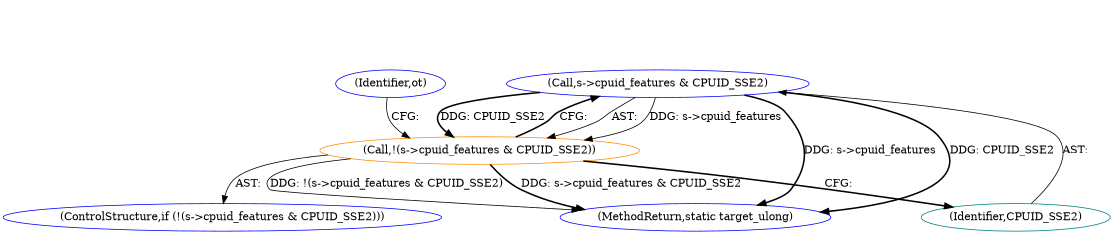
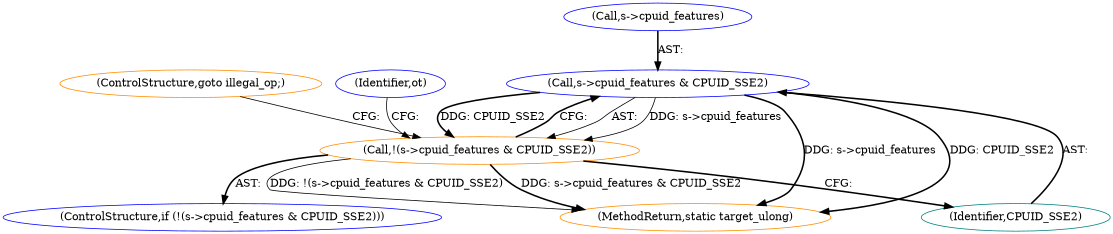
  digraph {
    node [color=blue]
    edge [style=bold]
    n1 [label="(Call,s->cpuid_features & CPUID_SSE2)"]
    n2 [color=darkorange label="(Call,!(s->cpuid_features & CPUID_SSE2))"]
-   n3 [label="(MethodReturn,static target_ulong)"]
+   n3 [color=darkorange label="(MethodReturn,static target_ulong)"]
    n4 [color=teal label="(Identifier,CPUID_SSE2)"]
    n5 [label="(ControlStructure,if (!(s->cpuid_features & CPUID_SSE2)))"]
+   n6 [color=darkorange label="(ControlStructure,goto illegal_op;)"]
+   n7 [label="(Call,s->cpuid_features)"]
    n8 [label="(Identifier,ot)"]
    n1 -> n2 [label="AST: " style=solid]
    n1 -> n2 [label="DDG: s->cpuid_features" style=solid]
    n1 -> n2 [label="DDG: CPUID_SSE2"]
    n1 -> n3 [label="DDG: s->cpuid_features"]
    n1 -> n3 [label="DDG: CPUID_SSE2"]
    n2 -> n1 [label="CFG: "]
    n2 -> n3 [label="DDG: !(s->cpuid_features & CPUID_SSE2)" style=solid]
    n2 -> n3 [label="DDG: s->cpuid_features & CPUID_SSE2"]
    n2 -> n4 [label="CFG: "]
-   n2 -> n5 [label="AST: " style=solid]
-   n4 -> n1 [label="AST: " style=solid]
+   n2 -> n5 [label="AST: "]
+   n4 -> n1 [label="AST: "]
+   n6 -> n2 [label="CFG: " style=solid]
+   n7 -> n1 [label="AST: "]
    n8 -> n2 [label="CFG: " style=solid]
  }
